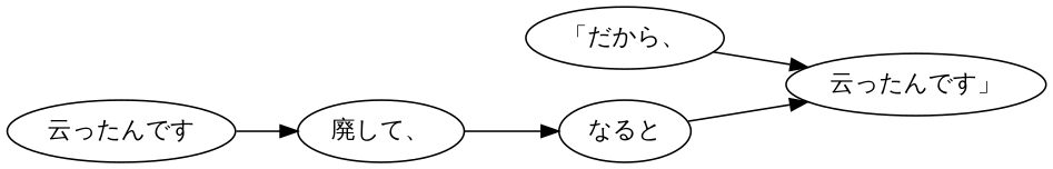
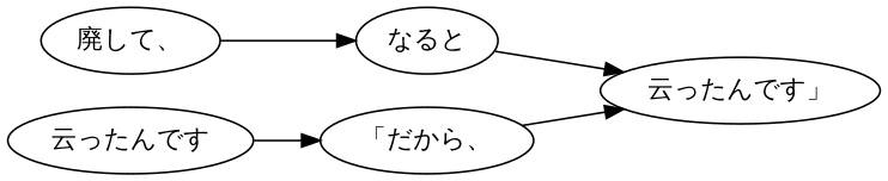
  digraph {
    fontname="Roboto Condensed"
    rankdir=LR
    node [fontname="Roboto Condensed"]
    edge [fontname="Roboto Condensed"]
    n1 [label="「だから、"]
    n2 [label="云ったんです」"]
    n3 [label="云ったんです"]
    n4 [label="廃して、"]
    n5 [label="なると"]
    n1 -> n2
-   n3 -> n4
+   n3 -> n1
    n4 -> n5
    n5 -> n2
  }
